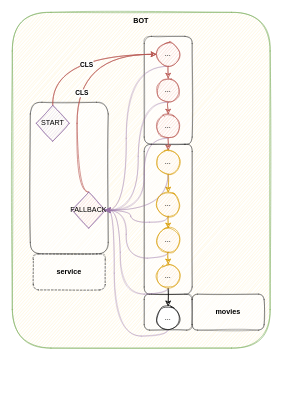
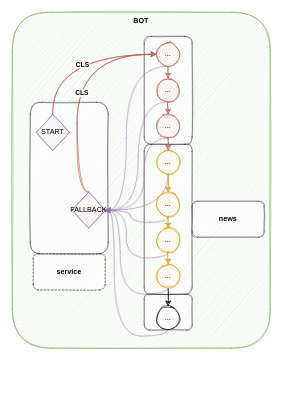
  <mxCell id="0" />
  <mxCell id="1" parent="0" />
- <mxCell id="2" value="&lt;b&gt;BOT&lt;/b&gt;" style="rounded=1;whiteSpace=wrap;html=1;sketch=1;fontStyle=0;fillColor=#fff2cc;strokeColor=#82b366;verticalAlign=top;" parent="1" vertex="1"><mxGeometry x="20" y="20" width="430" height="560" as="geometry" /></mxCell>
+ <mxCell id="2" value="&lt;b&gt;BOT&lt;/b&gt;" style="rounded=1;whiteSpace=wrap;html=1;sketch=1;fontStyle=0;fillColor=#d5e8d4;strokeColor=#82b366;verticalAlign=top;" parent="1" vertex="1"><mxGeometry x="20" y="20" width="430" height="560" as="geometry" /></mxCell>
  <mxCell id="3" value="" style="rounded=1;whiteSpace=wrap;html=1;sketch=1;opacity=50;" parent="1" vertex="1"><mxGeometry x="50" y="170" width="130" height="253" as="geometry" /></mxCell>
  <mxCell id="4" value="" style="rounded=1;whiteSpace=wrap;html=1;sketch=1;opacity=50;" parent="1" vertex="1"><mxGeometry x="240" y="490" width="80" height="60" as="geometry" /></mxCell>
  <mxCell id="5" value="" style="rounded=1;whiteSpace=wrap;html=1;sketch=1;opacity=50;" parent="1" vertex="1"><mxGeometry x="240" y="240" width="80" height="250" as="geometry" /></mxCell>
  <mxCell id="6" value="" style="rounded=1;whiteSpace=wrap;html=1;sketch=1;opacity=50;fontStyle=1" parent="1" vertex="1"><mxGeometry x="240" y="60" width="80" height="180" as="geometry" /></mxCell>
  <mxCell id="7" style="edgeStyle=orthogonalEdgeStyle;curved=1;sketch=1;html=1;exitX=0.5;exitY=1;exitDx=0;exitDy=0;entryX=0.5;entryY=0;entryDx=0;entryDy=0;fillColor=#f8cecc;strokeColor=#b85450;" parent="1" source="9" target="12" edge="1"><mxGeometry relative="1" as="geometry" /></mxCell>
  <mxCell id="8" style="edgeStyle=orthogonalEdgeStyle;html=1;exitX=0.5;exitY=1;exitDx=0;exitDy=0;strokeColor=#9673a6;entryX=1;entryY=0.5;entryDx=0;entryDy=0;curved=1;sketch=1;fillColor=#e1d5e7;opacity=50;" parent="1" source="9" target="38" edge="1"><mxGeometry relative="1" as="geometry"><mxPoint x="150" y="220.741" as="targetPoint" /><Array as="points"><mxPoint x="210" y="110" /><mxPoint x="210" y="350" /></Array></mxGeometry></mxCell>
  <mxCell id="9" value="..." style="ellipse;whiteSpace=wrap;html=1;aspect=fixed;fillColor=#f8cecc;strokeColor=#b85450;sketch=1;" parent="1" vertex="1"><mxGeometry x="260" y="70" width="40" height="40" as="geometry" /></mxCell>
  <mxCell id="10" style="edgeStyle=orthogonalEdgeStyle;curved=1;sketch=1;html=1;exitX=0.5;exitY=1;exitDx=0;exitDy=0;entryX=0.5;entryY=0;entryDx=0;entryDy=0;fillColor=#f8cecc;strokeColor=#b85450;" parent="1" source="12" target="15" edge="1"><mxGeometry relative="1" as="geometry" /></mxCell>
  <mxCell id="11" style="edgeStyle=orthogonalEdgeStyle;html=1;exitX=0.5;exitY=1;exitDx=0;exitDy=0;strokeColor=#9673a6;entryX=1;entryY=0.5;entryDx=0;entryDy=0;curved=1;sketch=1;fillColor=#e1d5e7;opacity=50;" parent="1" source="12" target="38" edge="1"><mxGeometry relative="1" as="geometry"><mxPoint x="150" y="220" as="targetPoint" /><Array as="points"><mxPoint x="230" y="170" /><mxPoint x="230" y="350" /></Array></mxGeometry></mxCell>
  <mxCell id="12" value="..." style="ellipse;whiteSpace=wrap;html=1;aspect=fixed;fillColor=#f8cecc;strokeColor=#b85450;sketch=1;" parent="1" vertex="1"><mxGeometry x="260" y="130" width="40" height="40" as="geometry" /></mxCell>
  <mxCell id="13" style="edgeStyle=orthogonalEdgeStyle;curved=1;sketch=1;html=1;exitX=0.5;exitY=1;exitDx=0;exitDy=0;entryX=0.5;entryY=0;entryDx=0;entryDy=0;fillColor=#f8cecc;strokeColor=#b85450;" parent="1" source="15" target="18" edge="1"><mxGeometry relative="1" as="geometry" /></mxCell>
  <mxCell id="14" style="edgeStyle=orthogonalEdgeStyle;html=1;exitX=0.5;exitY=1;exitDx=0;exitDy=0;strokeColor=#9673a6;entryX=1;entryY=0.5;entryDx=0;entryDy=0;curved=1;sketch=1;fillColor=#e1d5e7;opacity=50;" parent="1" source="15" target="38" edge="1"><mxGeometry relative="1" as="geometry"><mxPoint x="150" y="220" as="targetPoint" /><Array as="points"><mxPoint x="240" y="230" /><mxPoint x="240" y="350" /></Array></mxGeometry></mxCell>
  <mxCell id="15" value="..." style="ellipse;whiteSpace=wrap;html=1;aspect=fixed;fillColor=#f8cecc;strokeColor=#b85450;sketch=1;" parent="1" vertex="1"><mxGeometry x="260" y="190" width="40" height="40" as="geometry" /></mxCell>
  <mxCell id="16" style="edgeStyle=orthogonalEdgeStyle;html=1;exitX=0.5;exitY=1;exitDx=0;exitDy=0;entryX=0.5;entryY=0;entryDx=0;entryDy=0;sketch=1;curved=1;fillColor=#ffe6cc;strokeColor=#d79b00;" parent="1" source="18" target="21" edge="1"><mxGeometry relative="1" as="geometry" /></mxCell>
  <mxCell id="17" style="edgeStyle=orthogonalEdgeStyle;html=1;exitX=0.5;exitY=1;exitDx=0;exitDy=0;entryX=1;entryY=0.5;entryDx=0;entryDy=0;strokeColor=#9673a6;curved=1;sketch=1;fillColor=#e1d5e7;opacity=50;" parent="1" source="18" target="38" edge="1"><mxGeometry relative="1" as="geometry" /></mxCell>
  <mxCell id="18" value="..." style="ellipse;whiteSpace=wrap;html=1;aspect=fixed;fillColor=#ffe6cc;strokeColor=#d79b00;sketch=1;" parent="1" vertex="1"><mxGeometry x="260" y="250" width="40" height="40" as="geometry" /></mxCell>
  <mxCell id="19" style="edgeStyle=orthogonalEdgeStyle;curved=1;sketch=1;html=1;exitX=0.5;exitY=1;exitDx=0;exitDy=0;entryX=0.5;entryY=0;entryDx=0;entryDy=0;fillColor=#ffe6cc;strokeColor=#d79b00;" parent="1" source="21" target="24" edge="1"><mxGeometry relative="1" as="geometry" /></mxCell>
  <mxCell id="20" style="edgeStyle=orthogonalEdgeStyle;curved=1;sketch=1;html=1;exitX=0.5;exitY=1;exitDx=0;exitDy=0;entryX=1;entryY=0.5;entryDx=0;entryDy=0;strokeColor=#9673a6;fillColor=#e1d5e7;opacity=50;" parent="1" source="21" target="38" edge="1"><mxGeometry relative="1" as="geometry" /></mxCell>
  <mxCell id="21" value="..." style="ellipse;whiteSpace=wrap;html=1;aspect=fixed;fillColor=#ffe6cc;strokeColor=#d79b00;sketch=1;" parent="1" vertex="1"><mxGeometry x="260" y="320" width="40" height="40" as="geometry" /></mxCell>
  <mxCell id="22" style="edgeStyle=orthogonalEdgeStyle;curved=1;sketch=1;html=1;exitX=0.5;exitY=1;exitDx=0;exitDy=0;entryX=0.5;entryY=0;entryDx=0;entryDy=0;fillColor=#ffe6cc;strokeColor=#d79b00;" parent="1" source="24" target="27" edge="1"><mxGeometry relative="1" as="geometry" /></mxCell>
  <mxCell id="23" style="edgeStyle=orthogonalEdgeStyle;curved=1;sketch=1;html=1;exitX=0.5;exitY=1;exitDx=0;exitDy=0;strokeColor=#9673a6;fillColor=#e1d5e7;opacity=50;entryX=0.977;entryY=0.505;entryDx=0;entryDy=0;entryPerimeter=0;" parent="1" source="24" target="38" edge="1"><mxGeometry relative="1" as="geometry"><mxPoint x="160" y="350" as="targetPoint" /><Array as="points"><mxPoint x="280" y="430" /><mxPoint x="210" y="430" /><mxPoint x="210" y="350" /></Array></mxGeometry></mxCell>
  <mxCell id="24" value="..." style="ellipse;whiteSpace=wrap;html=1;aspect=fixed;fillColor=#ffe6cc;strokeColor=#d79b00;sketch=1;" parent="1" vertex="1"><mxGeometry x="260" y="380" width="40" height="40" as="geometry" /></mxCell>
  <mxCell id="25" style="edgeStyle=orthogonalEdgeStyle;curved=1;sketch=1;html=1;exitX=0.5;exitY=1;exitDx=0;exitDy=0;entryX=0.5;entryY=0;entryDx=0;entryDy=0;fillColor=#e1d5e7;strokeColor=#000000;" parent="1" source="27" target="29" edge="1"><mxGeometry relative="1" as="geometry" /></mxCell>
  <mxCell id="26" style="edgeStyle=orthogonalEdgeStyle;curved=1;sketch=1;html=1;exitX=0.5;exitY=1;exitDx=0;exitDy=0;strokeColor=#9673a6;fillColor=#e1d5e7;opacity=50;entryX=1;entryY=0.5;entryDx=0;entryDy=0;" parent="1" source="27" target="38" edge="1"><mxGeometry relative="1" as="geometry"><mxPoint x="160" y="350" as="targetPoint" /><Array as="points"><mxPoint x="280" y="490" /><mxPoint x="200" y="490" /><mxPoint x="200" y="350" /></Array></mxGeometry></mxCell>
  <mxCell id="27" value="..." style="ellipse;whiteSpace=wrap;html=1;aspect=fixed;fillColor=#ffe6cc;strokeColor=#d79b00;sketch=1;" parent="1" vertex="1"><mxGeometry x="260" y="440" width="40" height="40" as="geometry" /></mxCell>
  <mxCell id="28" style="edgeStyle=orthogonalEdgeStyle;curved=1;sketch=1;html=1;exitX=0.5;exitY=1;exitDx=0;exitDy=0;strokeColor=#9673a6;fillColor=#e1d5e7;opacity=50;entryX=1;entryY=0.5;entryDx=0;entryDy=0;" parent="1" source="29" target="38" edge="1"><mxGeometry relative="1" as="geometry"><mxPoint x="160" y="350" as="targetPoint" /><Array as="points"><mxPoint x="280" y="560" /><mxPoint x="190" y="560" /><mxPoint x="190" y="350" /></Array></mxGeometry></mxCell>
  <mxCell id="29" value="..." style="ellipse;whiteSpace=wrap;html=1;aspect=fixed;sketch=1;" parent="1" vertex="1"><mxGeometry x="260" y="510" width="40" height="40" as="geometry" /></mxCell>
  <mxCell id="30" style="edgeStyle=orthogonalEdgeStyle;curved=1;sketch=1;html=1;exitX=0.5;exitY=1;exitDx=0;exitDy=0;entryX=0.5;entryY=0;entryDx=0;entryDy=0;" parent="1" edge="1"><mxGeometry relative="1" as="geometry"><mxPoint x="280" y="611" as="sourcePoint" /></mxGeometry></mxCell>
  <mxCell id="31" style="edgeStyle=orthogonalEdgeStyle;curved=1;sketch=1;html=1;exitX=0.5;exitY=1;exitDx=0;exitDy=0;entryX=0.5;entryY=0;entryDx=0;entryDy=0;" parent="1" edge="1"><mxGeometry relative="1" as="geometry"><mxPoint x="280" y="670" as="sourcePoint" /></mxGeometry></mxCell>
- <mxCell id="33" value="&lt;b&gt;movies&lt;/b&gt;" style="rounded=1;whiteSpace=wrap;html=1;sketch=1;opacity=50;" parent="1" vertex="1"><mxGeometry x="320" y="490" width="120" height="60" as="geometry" /></mxCell>
+ <mxCell id="32" value="&lt;b&gt;news&lt;/b&gt;" style="rounded=1;whiteSpace=wrap;html=1;sketch=1;opacity=50;" parent="1" vertex="1"><mxGeometry x="320" y="335" width="120" height="60" as="geometry" /></mxCell>
  <mxCell id="34" style="edgeStyle=orthogonalEdgeStyle;curved=1;sketch=1;html=1;exitX=0.5;exitY=0;exitDx=0;exitDy=0;entryX=0;entryY=0.5;entryDx=0;entryDy=0;strokeColor=#b85450;fillColor=#f8cecc;startArrow=none;" parent="1" source="39" target="9" edge="1"><mxGeometry relative="1" as="geometry" /></mxCell>
  <mxCell id="35" value="&lt;b&gt;CLS&lt;/b&gt;" style="edgeLabel;html=1;align=center;verticalAlign=middle;resizable=0;points=[];" parent="34" vertex="1" connectable="0"><mxGeometry x="0.094" y="-16" relative="1" as="geometry"><mxPoint as="offset" /></mxGeometry></mxCell>
  <mxCell id="36" style="edgeStyle=orthogonalEdgeStyle;curved=1;sketch=1;html=1;exitX=0.5;exitY=0;exitDx=0;exitDy=0;strokeColor=#b85450;fillColor=#f8cecc;" parent="1" source="38" edge="1"><mxGeometry relative="1" as="geometry"><mxPoint x="260" y="90" as="targetPoint" /><Array as="points"><mxPoint x="128" y="90" /></Array></mxGeometry></mxCell>
  <mxCell id="37" value="&lt;b&gt;CLS&lt;/b&gt;" style="edgeLabel;html=1;align=center;verticalAlign=middle;resizable=0;points=[];" parent="36" vertex="1" connectable="0"><mxGeometry x="-0.029" y="-7" relative="1" as="geometry"><mxPoint as="offset" /></mxGeometry></mxCell>
  <mxCell id="38" value="FALLBACK" style="rhombus;whiteSpace=wrap;html=1;fillColor=#f8cecc;strokeColor=#9673a6;shadow=0;sketch=1;" parent="1" vertex="1"><mxGeometry x="120" y="320" width="55" height="60" as="geometry" /></mxCell>
- <mxCell id="39" value="START" style="rhombus;whiteSpace=wrap;html=1;fillColor=#e1d5e7;strokeColor=#9673a6;shadow=0;sketch=1;" parent="1" vertex="1"><mxGeometry x="60" y="175" width="55" height="60" as="geometry" /></mxCell>
+ <mxCell id="39" value="START" style="rhombus;whiteSpace=wrap;html=1;fillColor=#e1d5e7;strokeColor=#9673a6;shadow=0;sketch=1;" parent="1" vertex="1"><mxGeometry x="60" y="190" width="55" height="60" as="geometry" /></mxCell>
  <mxCell id="40" value="&lt;b&gt;service&lt;/b&gt;" style="rounded=1;whiteSpace=wrap;html=1;sketch=1;opacity=50;dashed=1;" parent="1" vertex="1"><mxGeometry x="55" y="423" width="120" height="60" as="geometry" /></mxCell>
